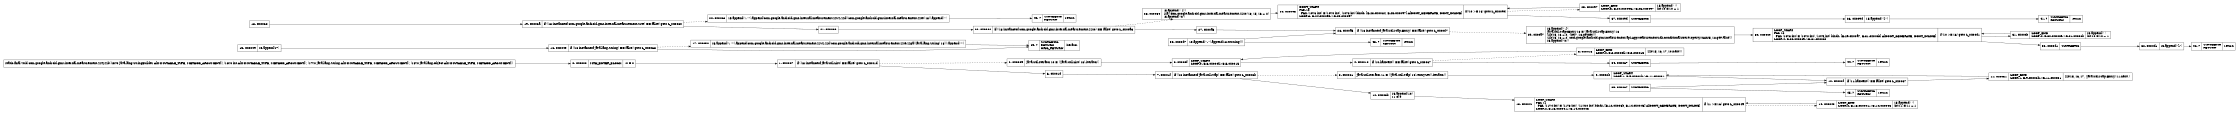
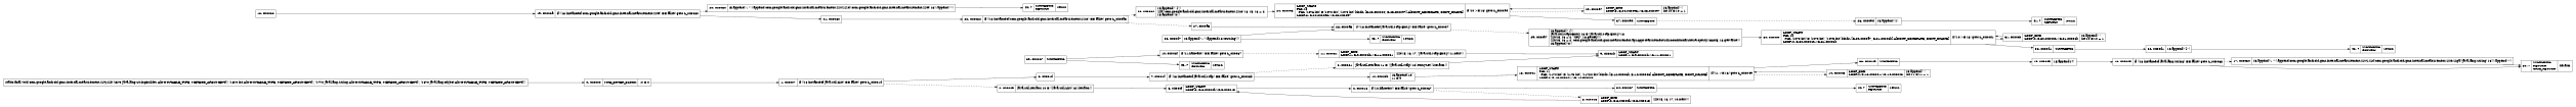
  digraph {
    fontname="DejaVu Serif"
    rankdir=LR
    node [fontname="DejaVu Serif" shape=record]
    edge [fontname="DejaVu Serif"]
    n1 [label="{0\:\ 0x0000|MTH_ENTER_BLOCK\l|r0 = 0\l}"]
    n2 [label="{1\:\ 0x0007|if ((r8 instanceof java.util.List) == false) goto L_0x001d\l}"]
    n3 [label="{2\:\ 0x0009|java.util.Iterator r0 = ((java.util.List) r8).iterator()\l}"]
    n4 [label="{6\:\ 0x001d}"]
    n5 [label="{3\:\ 0x000f|LOOP_START\lLOOP:0: B:3:0x000f\-\>B:5:0x0015\l}"]
    n6 [label="{7\:\ 0x001f|if ((r8 instanceof java.util.Map) == false) goto L_0x003b\l}"]
    n7 [label="{4\:\ 0x0013|if (r0.hasNext() == false) goto L_0x0067\l}"]
    n8 [label="{5\:\ 0x0015|LOOP_END\lLOOP:0: B:3:0x000f\-\>B:5:0x0015\l|zzb(r5, r6, r7, r0.next())\l}"]
    n9 [label="{34\:\ 0x0067|SYNTHETIC\l}"]
    n10 [label="{44\:\ ?|SYNTHETIC\lRETURN\l|return\l}"]
    n11 [label="{8\:\ 0x0021|java.util.Iterator r1 = ((java.util.Map) r8).entrySet().iterator()\l}"]
    n12 [label="{12\:\ 0x003b|r5.append(10)\lr1 = 0\l}"]
    n13 [label="{9\:\ 0x002b|LOOP_START\lLOOP:1: B:9:0x002b\-\>B:11:0x0031\l}"]
    n14 [label="{13\:\ 0x0041|LOOP_START\lPHI: r1 \l  PHI: (r1v4 int) = (r1v3 int), (r1v20 int) binds: [B:12:0x003b, B:14:0x0043] A[DONT_GENERATE, DONT_INLINE]\lLOOP:2: B:13:0x0041\-\>B:14:0x0043\l|if (r1 \>= r6) goto L_0x0049\l}"]
    n15 [label="{10\:\ 0x002f|if (r1.hasNext() == false) goto L_0x0067\l}"]
    n16 [label="{11\:\ 0x0031|LOOP_END\lLOOP:1: B:9:0x002b\-\>B:11:0x0031\l|zzb(r5, r6, r7, (java.util.Map.Entry) r1.next())\l}"]
    n17 [label="{35\:\ 0x0067|SYNTHETIC\l}"]
    n18 [label="{45\:\ ?|SYNTHETIC\lRETURN\l|return\l}"]
    n19 [label="{14\:\ 0x0043|LOOP_END\lLOOP:2: B:13:0x0041\-\>B:14:0x0043\l|r5.append(' ')\lint r1 = r1 + 1\l}"]
+   n20 [label="{36\:\ 0x0049|SYNTHETIC\l}"]
    n21 [label="{15\:\ 0x0049|r5.append(r7)\l}"]
    n22 [label="{16\:\ 0x004e|if ((r8 instanceof java.lang.String) == false) goto L_0x0068\l}"]
    n23 [label="{17\:\ 0x0050|r5.append(\": \"\").append(com.google.android.gms.internal.measurement.zzwz.zzd(com.google.android.gms.internal.measurement.zzte.zzga((java.lang.String) r8))).append('\"')\l}"]
    n24 [label="{39\:\ ?|SYNTHETIC\lRETURN\lORIG_RETURN\l|iterator\l}"]
    n25 [label="{18\:\ 0x0068}"]
    n26 [label="{19\:\ 0x006a|if ((r8 instanceof com.google.android.gms.internal.measurement.zzte) == false) goto L_0x0080\l}"]
    n27 [label="{20\:\ 0x006c|r5.append(\": \"\").append(com.google.android.gms.internal.measurement.zzwz.zzd((com.google.android.gms.internal.measurement.zzte) r8)).append('\"')\l}"]
    n28 [label="{21\:\ 0x0080}"]
    n29 [label="{40\:\ ?|SYNTHETIC\lRETURN\l|return\l}"]
    n30 [label="{22\:\ 0x0082|if ((r8 instanceof com.google.android.gms.internal.measurement.zzuo) == false) goto L_0x00a3\l}"]
    n31 [label="{23\:\ 0x0084|r5.append(\" \{\")\lzza((com.google.android.gms.internal.measurement.zzuo) r8, r5, r6 + 2)\lr5.append(\"n\")\l}"]
    n32 [label="{27\:\ 0x00a3}"]
-   n33 [label="{24\:\ 0x0095|DONT_START\lPHI: r0 \l  PHI: (r0v6 int) = (r0v0 int), (r0v8 int) binds: [B:23:0x0084, B:25:0x0097] A[DONT_GENERATE, DONT_INLINE]\lLOOP:3: B:24:0x0095\-\>B:25:0x0097\l|if (r0 \>= r6) goto L_0x009d\l}"]
+   n33 [label="{24\:\ 0x0095|LOOP_START\lPHI: r0 \l  PHI: (r0v6 int) = (r0v0 int), (r0v8 int) binds: [B:23:0x0084, B:25:0x0097] A[DONT_GENERATE, DONT_INLINE]\lLOOP:3: B:24:0x0095\-\>B:25:0x0097\l|if (r0 \>= r6) goto L_0x009d\l}"]
    n34 [label="{28\:\ 0x00a5|if ((r8 instanceof java.util.Map.Entry) == false) goto L_0x00d7\l}"]
    n35 [label="{25\:\ 0x0097|LOOP_END\lLOOP:3: B:24:0x0095\-\>B:25:0x0097\l|r5.append(' ')\lint r0 = r0 + 1\l}"]
    n36 [label="{37\:\ 0x009d|SYNTHETIC\l}"]
    n37 [label="{26\:\ 0x009d|r5.append(\"\}\")\l}"]
    n38 [label="{41\:\ ?|SYNTHETIC\lRETURN\l|return\l}"]
    n39 [label="{29\:\ 0x00a7|r5.append(\" \{\")\ljava.util.Map$Entry r8 = (java.util.Map.Entry) r8\lzzb(r5, r6 + 2, \"key\", r8.getKey())\lzzb(r5, r6 + 2, com.google.android.gms.measurement.api.AppMeasurementSdk.ConditionalUserProperty.VALUE, r8.getValue())\lr5.append(\"n\")\l}"]
    n40 [label="{30\:\ 0x00c9|LOOP_START\lPHI: r0 \l  PHI: (r0v3 int) = (r0v0 int), (r0v5 int) binds: [B:29:0x00a7, B:31:0x00cb] A[DONT_GENERATE, DONT_INLINE]\lLOOP:4: B:30:0x00c9\-\>B:31:0x00cb\l|if (r0 \>= r6) goto L_0x00d1\l}"]
    n41 [label="{33\:\ 0x00d7|r5.append(\": \").append(r8.toString())\l}"]
    n42 [label="{43\:\ ?|SYNTHETIC\lRETURN\l|return\l}"]
    n43 [label="{31\:\ 0x00cb|LOOP_END\lLOOP:4: B:30:0x00c9\-\>B:31:0x00cb\l|r5.append(' ')\lint r0 = r0 + 1\l}"]
    n44 [label="{38\:\ 0x00d1|SYNTHETIC\l}"]
    n45 [label="{32\:\ 0x00d1|r5.append(\"\}\")\l}"]
    n46 [label="{42\:\ ?|SYNTHETIC\lRETURN\l|return\l}"]
    n47 [label="{static final void com.google.android.gms.internal.measurement.zzvy.zzb((r5v0 java.lang.StringBuilder A[IMMUTABLE_TYPE, METHOD_ARGUMENT]), (r6v0 int A[IMMUTABLE_TYPE, METHOD_ARGUMENT]), (r7v0 java.lang.String A[IMMUTABLE_TYPE, METHOD_ARGUMENT]), (r8v0 java.lang.Object A[IMMUTABLE_TYPE, METHOD_ARGUMENT])) }"]
    n1 -> n2
    n2 -> n3 [style=dashed]
    n2 -> n4
    n3 -> n5
    n4 -> n6
    n5 -> n7
    n6 -> n11 [style=dashed]
    n6 -> n12
    n7 -> n8 [style=dashed]
    n7 -> n9
    n8 -> n5
    n9 -> n10
    n11 -> n13
    n12 -> n14
-   n13 -> n15
    n14 -> n19 [style=dashed]
-   n15 -> n16 [style=solid]
+   n14 -> n20
+   n15 -> n16 [style=dashed]
    n16 -> n13
    n17 -> n15
    n17 -> n18
    n19 -> n14
+   n20 -> n21
    n21 -> n22
    n22 -> n23 [style=dashed]
    n22 -> n24
    n23 -> n24
    n25 -> n26
    n26 -> n27 [style=dashed]
    n26 -> n28
    n27 -> n29
    n28 -> n30
    n30 -> n31 [style=dashed]
-   n30 -> n32
+   n30 -> n32 [style=dashed]
    n31 -> n33
    n32 -> n34
    n33 -> n35 [style=dashed]
    n33 -> n36
    n34 -> n39 [style=dashed]
    n35 -> n33
-   n36 -> n37
+   n36 -> n37 [style=dashed]
    n37 -> n38
    n39 -> n40
    n40 -> n43 [style=solid]
    n40 -> n44
    n41 -> n34
    n41 -> n42
    n43 -> n40
    n44 -> n45
    n45 -> n46
    n47 -> n1
  }
